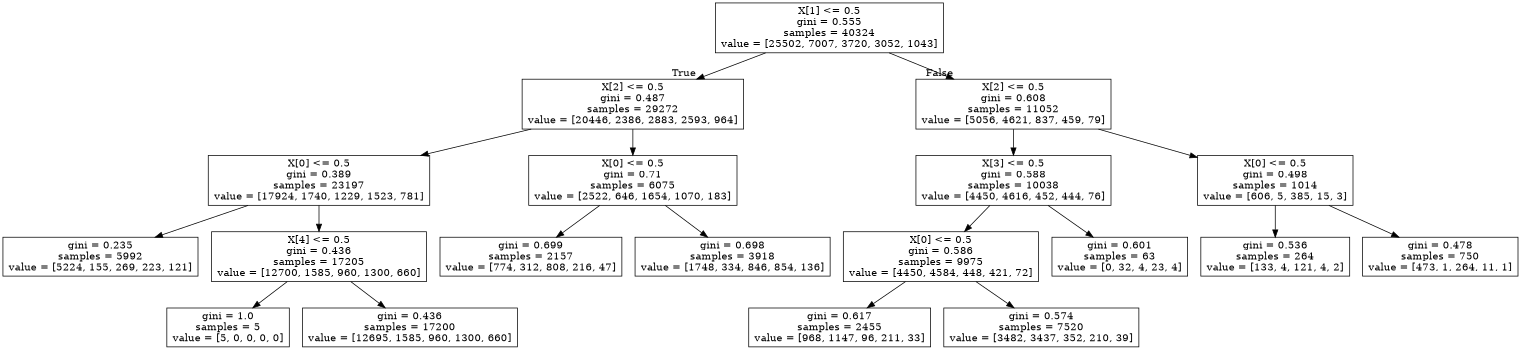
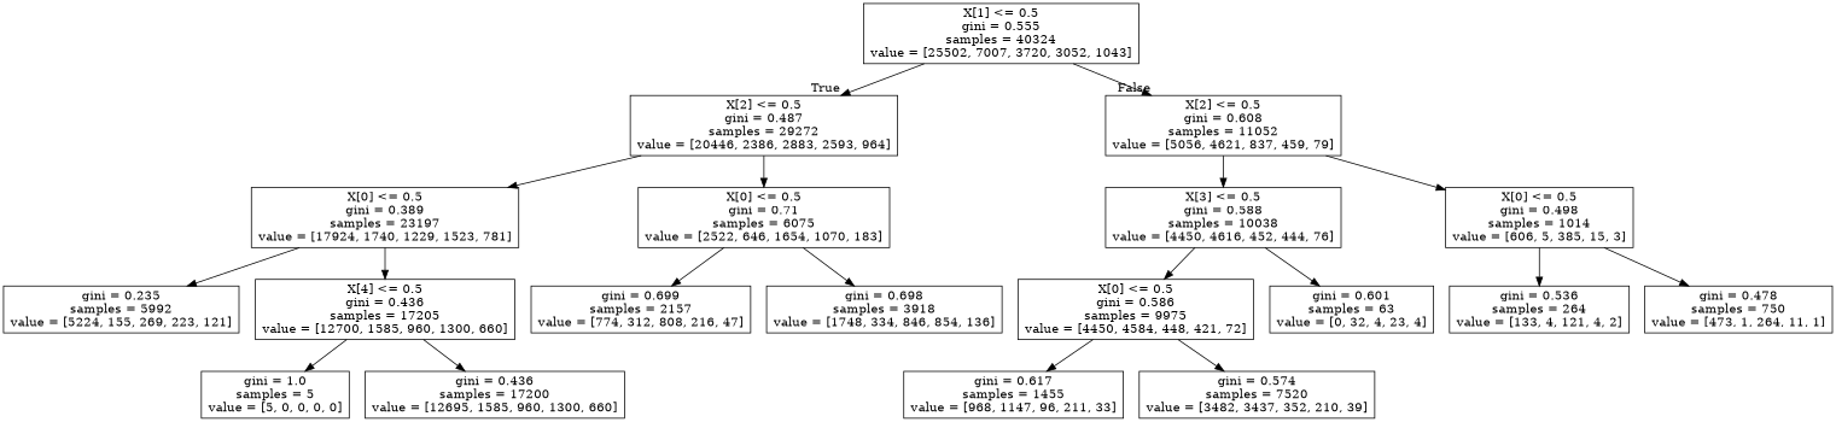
  digraph {
    node [shape=box]
    n1 [label="X[1] <= 0.5\ngini = 0.555\nsamples = 40324\nvalue = [25502, 7007, 3720, 3052, 1043]"]
    n2 [label="X[2] <= 0.5\ngini = 0.487\nsamples = 29272\nvalue = [20446, 2386, 2883, 2593, 964]"]
    n3 [label="X[2] <= 0.5\ngini = 0.608\nsamples = 11052\nvalue = [5056, 4621, 837, 459, 79]"]
    n4 [label="X[0] <= 0.5\ngini = 0.389\nsamples = 23197\nvalue = [17924, 1740, 1229, 1523, 781]"]
    n5 [label="X[0] <= 0.5\ngini = 0.71\nsamples = 6075\nvalue = [2522, 646, 1654, 1070, 183]"]
    n6 [label="X[3] <= 0.5\ngini = 0.588\nsamples = 10038\nvalue = [4450, 4616, 452, 444, 76]"]
    n7 [label="X[0] <= 0.5\ngini = 0.498\nsamples = 1014\nvalue = [606, 5, 385, 15, 3]"]
    n8 [label="gini = 0.235\nsamples = 5992\nvalue = [5224, 155, 269, 223, 121]"]
    n9 [label="X[4] <= 0.5\ngini = 0.436\nsamples = 17205\nvalue = [12700, 1585, 960, 1300, 660]"]
    n10 [label="gini = 0.699\nsamples = 2157\nvalue = [774, 312, 808, 216, 47]"]
    n11 [label="gini = 0.698\nsamples = 3918\nvalue = [1748, 334, 846, 854, 136]"]
    n12 [label="gini = 1.0\nsamples = 5\nvalue = [5, 0, 0, 0, 0]"]
    n13 [label="gini = 0.436\nsamples = 17200\nvalue = [12695, 1585, 960, 1300, 660]"]
    n14 [label="X[0] <= 0.5\ngini = 0.586\nsamples = 9975\nvalue = [4450, 4584, 448, 421, 72]"]
    n15 [label="gini = 0.601\nsamples = 63\nvalue = [0, 32, 4, 23, 4]"]
    n16 [label="gini = 0.536\nsamples = 264\nvalue = [133, 4, 121, 4, 2]"]
    n17 [label="gini = 0.478\nsamples = 750\nvalue = [473, 1, 264, 11, 1]"]
-   n18 [label="gini = 0.617\nsamples = 2455\nvalue = [968, 1147, 96, 211, 33]"]
+   n18 [label="gini = 0.617\nsamples = 1455\nvalue = [968, 1147, 96, 211, 33]"]
    n19 [label="gini = 0.574\nsamples = 7520\nvalue = [3482, 3437, 352, 210, 39]"]
    n1 -> n2 [headlabel=True labelangle=45 labeldistance=2.5]
    n1 -> n3 [headlabel=False labelangle=-45 labeldistance=2.5]
    n2 -> n4
    n2 -> n5
    n3 -> n6
    n3 -> n7
    n4 -> n8
    n4 -> n9
    n5 -> n10
    n5 -> n11
    n6 -> n14
    n6 -> n15
    n7 -> n16
    n7 -> n17
    n9 -> n12
    n9 -> n13
    n14 -> n18
    n14 -> n19
  }
